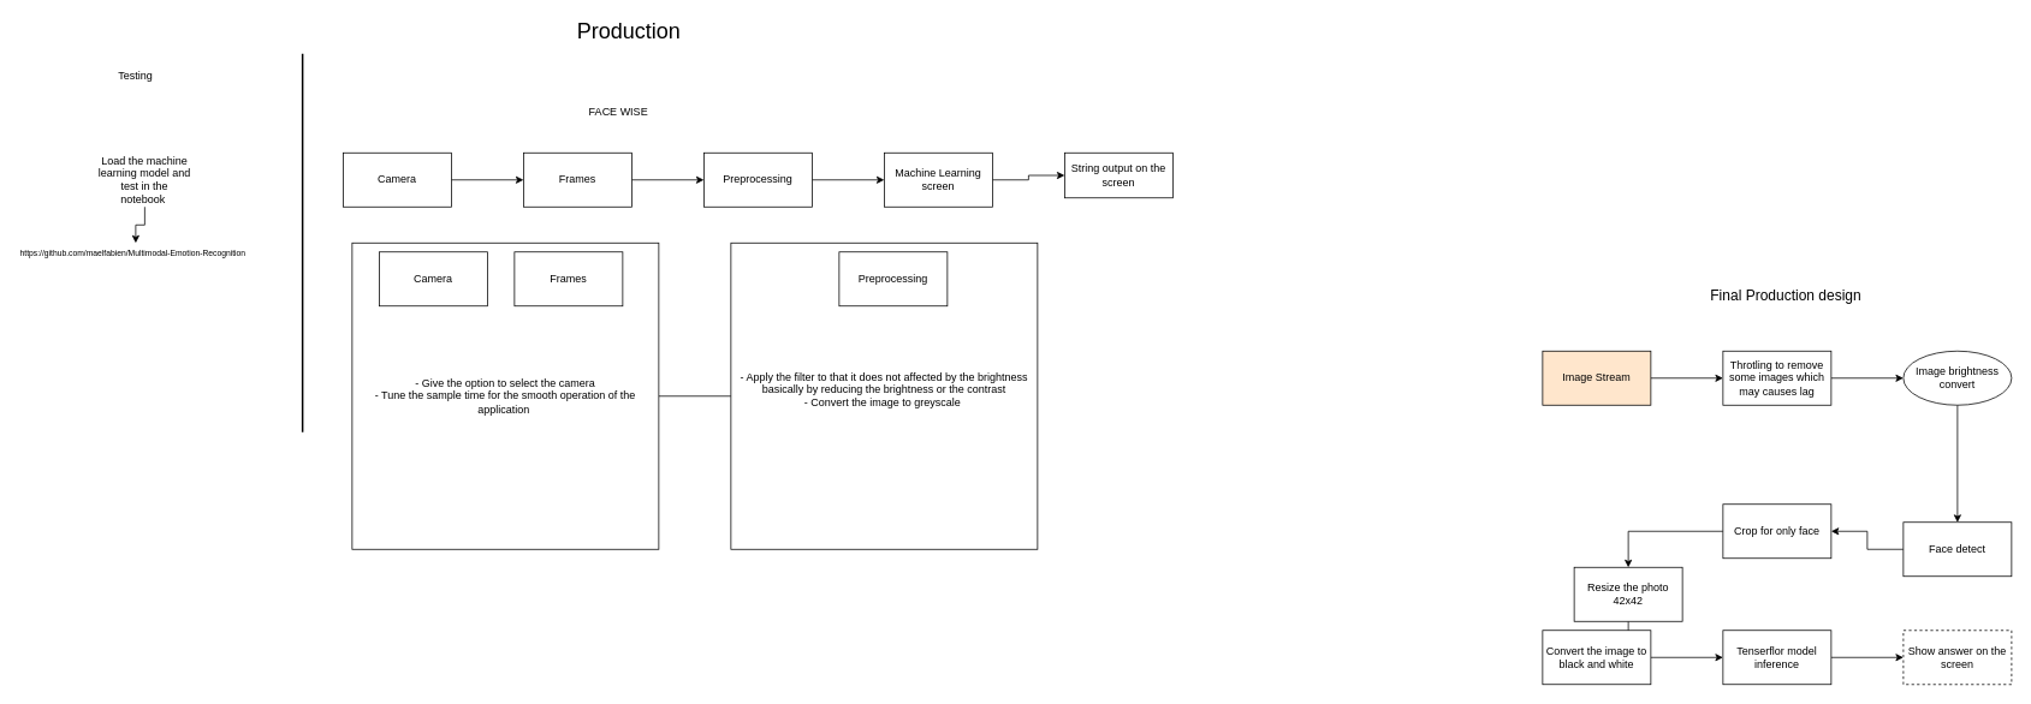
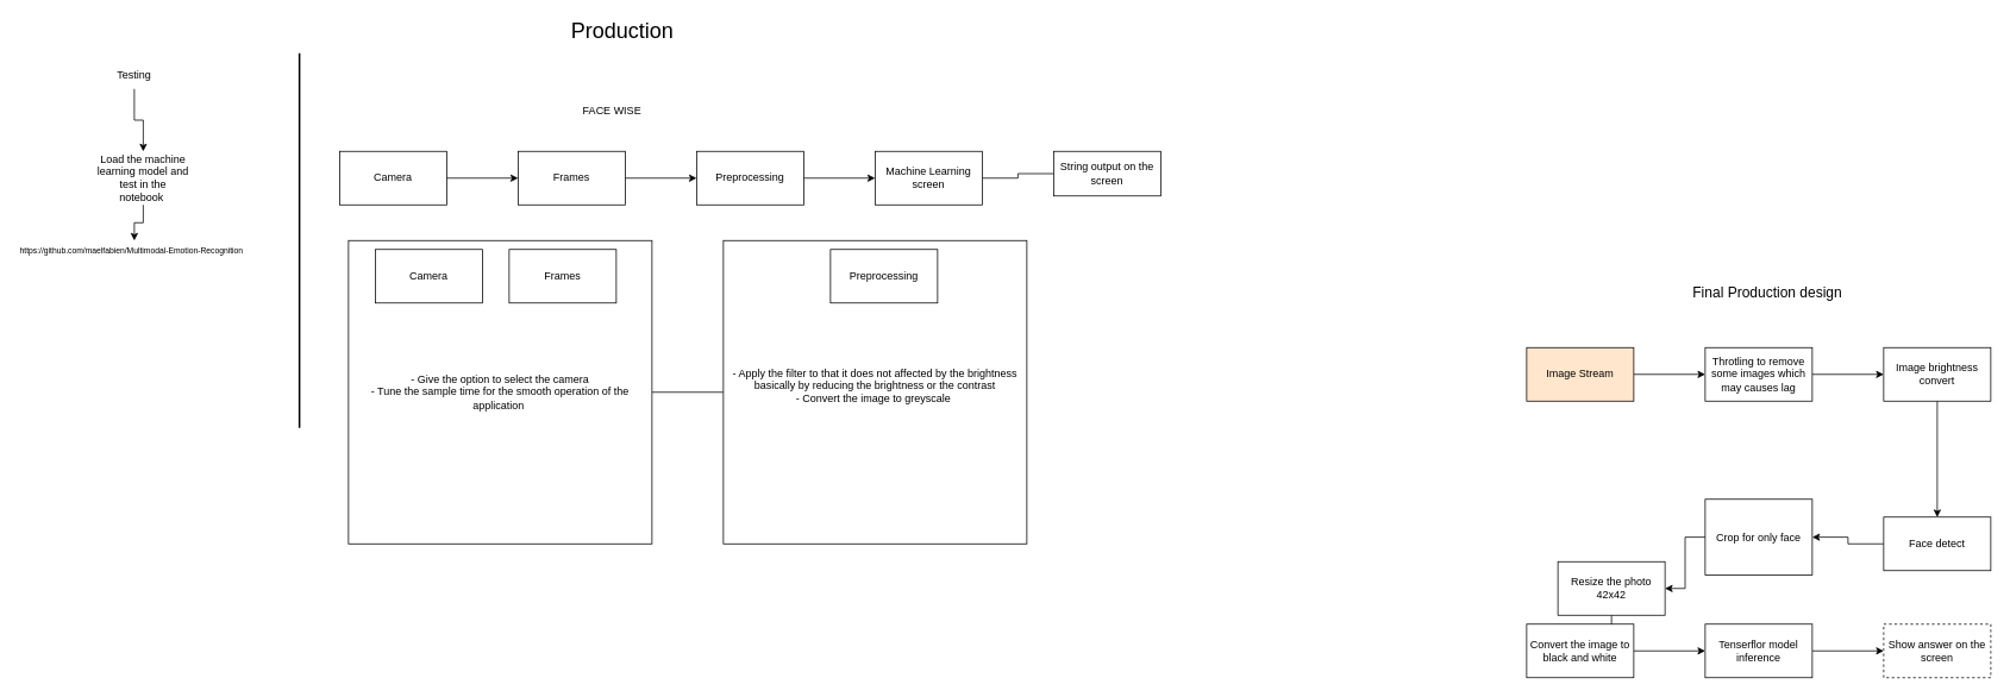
  <mxCell id="0" />
  <mxCell id="1" parent="0" />
+ <mxCell id="2" style="edgeStyle=orthogonalEdgeStyle;rounded=0;orthogonalLoop=1;jettySize=auto;html=1;" parent="1" source="3" target="5" edge="1"><mxGeometry relative="1" as="geometry" /></mxCell>
  <mxCell id="3" value="Testing" style="text;html=1;align=center;verticalAlign=middle;whiteSpace=wrap;rounded=0;" parent="1" vertex="1"><mxGeometry x="120" y="69" width="60" height="30" as="geometry" /></mxCell>
  <mxCell id="4" style="edgeStyle=orthogonalEdgeStyle;rounded=0;orthogonalLoop=1;jettySize=auto;html=1;entryX=0.5;entryY=0;entryDx=0;entryDy=0;" parent="1" source="5" target="6" edge="1"><mxGeometry relative="1" as="geometry" /></mxCell>
  <mxCell id="5" value="Load the machine learning model and test in the notebook&lt;span style=&quot;background-color: transparent; color: light-dark(rgb(0, 0, 0), rgb(255, 255, 255));&quot;&gt;&amp;nbsp;&lt;/span&gt;" style="text;html=1;align=center;verticalAlign=middle;whiteSpace=wrap;rounded=0;" parent="1" vertex="1"><mxGeometry x="105" y="169" width="110" height="60" as="geometry" /></mxCell>
  <mxCell id="6" value="https://github.com/maelfabien/Multimodal-Emotion-Recognition" style="text;whiteSpace=wrap;strokeWidth=0;fontSize=9;" parent="1" vertex="1"><mxGeometry x="20" y="269" width="260" height="40" as="geometry" /></mxCell>
  <mxCell id="7" value="Production" style="text;html=1;align=center;verticalAlign=middle;whiteSpace=wrap;rounded=0;fontSize=24;" parent="1" vertex="1"><mxGeometry x="667" y="20" width="60" height="30" as="geometry" /></mxCell>
  <mxCell id="8" value="" style="line;strokeWidth=2;direction=south;html=1;" parent="1" vertex="1"><mxGeometry x="330" y="59" width="10" height="420" as="geometry" /></mxCell>
  <mxCell id="9" value="FACE WISE" style="text;html=1;align=center;verticalAlign=middle;whiteSpace=wrap;rounded=0;" parent="1" vertex="1"><mxGeometry x="643.5" y="109" width="83" height="30" as="geometry" /></mxCell>
  <mxCell id="10" value="" style="edgeStyle=orthogonalEdgeStyle;rounded=0;orthogonalLoop=1;jettySize=auto;html=1;" parent="1" source="11" target="13" edge="1"><mxGeometry relative="1" as="geometry" /></mxCell>
  <mxCell id="11" value="Camera" style="rounded=0;whiteSpace=wrap;html=1;" parent="1" vertex="1"><mxGeometry x="380" y="169" width="120" height="60" as="geometry" /></mxCell>
  <mxCell id="12" value="" style="edgeStyle=orthogonalEdgeStyle;rounded=0;orthogonalLoop=1;jettySize=auto;html=1;" parent="1" source="13" target="15" edge="1"><mxGeometry relative="1" as="geometry" /></mxCell>
  <mxCell id="13" value="Frames" style="rounded=0;whiteSpace=wrap;html=1;" parent="1" vertex="1"><mxGeometry x="580" y="169" width="120" height="60" as="geometry" /></mxCell>
  <mxCell id="14" value="" style="edgeStyle=orthogonalEdgeStyle;rounded=0;orthogonalLoop=1;jettySize=auto;html=1;" parent="1" source="15" target="17" edge="1"><mxGeometry relative="1" as="geometry" /></mxCell>
  <mxCell id="15" value="Preprocessing" style="rounded=0;whiteSpace=wrap;html=1;" parent="1" vertex="1"><mxGeometry x="780" y="169" width="120" height="60" as="geometry" /></mxCell>
- <mxCell id="16" value="" style="edgeStyle=orthogonalEdgeStyle;rounded=0;orthogonalLoop=1;jettySize=auto;html=1;" parent="1" source="17" target="18" edge="1"><mxGeometry relative="1" as="geometry" /></mxCell>
+ <mxCell id="16" value="" style="edgeStyle=orthogonalEdgeStyle;rounded=0;orthogonalLoop=1;jettySize=auto;html=1;endArrow=none;" parent="1" source="17" target="18" edge="1"><mxGeometry relative="1" as="geometry" /></mxCell>
  <mxCell id="17" value="Machine Learning screen" style="rounded=0;whiteSpace=wrap;html=1;" parent="1" vertex="1"><mxGeometry x="980" y="169" width="120" height="60" as="geometry" /></mxCell>
  <mxCell id="18" value="String output on the screen" style="rounded=0;whiteSpace=wrap;html=1;" parent="1" vertex="1"><mxGeometry x="1180" y="169" width="120" height="50" as="geometry" /></mxCell>
  <mxCell id="19" value="" style="edgeStyle=orthogonalEdgeStyle;rounded=0;orthogonalLoop=1;jettySize=auto;html=1;endArrow=none;" parent="1" source="20" target="23" edge="1"><mxGeometry relative="1" as="geometry" /></mxCell>
  <mxCell id="20" value="- Give the option to select the camera&lt;div&gt;- Tune the sample time for the smooth operation of the application&amp;nbsp;&lt;/div&gt;" style="whiteSpace=wrap;html=1;aspect=fixed;" parent="1" vertex="1"><mxGeometry x="390" y="269" width="340" height="340" as="geometry" /></mxCell>
  <mxCell id="21" value="Camera" style="rounded=0;whiteSpace=wrap;html=1;" parent="1" vertex="1"><mxGeometry x="420" y="279" width="120" height="60" as="geometry" /></mxCell>
  <mxCell id="22" value="Frames" style="rounded=0;whiteSpace=wrap;html=1;" parent="1" vertex="1"><mxGeometry x="570" y="279" width="120" height="60" as="geometry" /></mxCell>
  <mxCell id="23" value="- Apply the filter to that it does not affected by the brightness basically by reducing the brightness or the contrast&lt;div&gt;- Convert the image to greyscale&amp;nbsp;&lt;/div&gt;&lt;div&gt;&lt;br&gt;&lt;/div&gt;" style="whiteSpace=wrap;html=1;aspect=fixed;" parent="1" vertex="1"><mxGeometry x="810" y="269" width="340" height="340" as="geometry" /></mxCell>
  <mxCell id="24" value="Preprocessing" style="rounded=0;whiteSpace=wrap;html=1;" parent="1" vertex="1"><mxGeometry x="930" y="279" width="120" height="60" as="geometry" /></mxCell>
  <mxCell id="25" value="&lt;font style=&quot;font-size: 16px;&quot;&gt;Final Production design&lt;/font&gt;&lt;div&gt;&lt;br&gt;&lt;/div&gt;" style="text;html=1;align=center;verticalAlign=middle;whiteSpace=wrap;rounded=0;" vertex="1" parent="1"><mxGeometry x="1830" y="329" width="300" height="10" as="geometry" /></mxCell>
  <mxCell id="26" value="" style="edgeStyle=orthogonalEdgeStyle;rounded=0;orthogonalLoop=1;jettySize=auto;html=1;" edge="1" parent="1" source="27" target="29"><mxGeometry relative="1" as="geometry" /></mxCell>
  <mxCell id="27" value="Image Stream" style="rounded=0;whiteSpace=wrap;html=1;fillColor=#ffe6cc;" vertex="1" parent="1"><mxGeometry x="1710" y="389" width="120" height="60" as="geometry" /></mxCell>
  <mxCell id="28" value="" style="edgeStyle=orthogonalEdgeStyle;rounded=0;orthogonalLoop=1;jettySize=auto;html=1;" edge="1" parent="1" source="29" target="31"><mxGeometry relative="1" as="geometry" /></mxCell>
  <mxCell id="29" value="Throtling to remove some images which may causes lag" style="rounded=0;whiteSpace=wrap;html=1;" vertex="1" parent="1"><mxGeometry x="1910" y="389" width="120" height="60" as="geometry" /></mxCell>
  <mxCell id="30" value="" style="edgeStyle=orthogonalEdgeStyle;rounded=0;orthogonalLoop=1;jettySize=auto;html=1;" edge="1" parent="1" source="31" target="33"><mxGeometry relative="1" as="geometry" /></mxCell>
- <mxCell id="31" value="Image brightness convert" style="ellipse;whiteSpace=wrap;html=1;" vertex="1" parent="1"><mxGeometry x="2110" y="389" width="120" height="60" as="geometry" /></mxCell>
+ <mxCell id="31" value="Image brightness convert" style="rounded=0;whiteSpace=wrap;html=1;" vertex="1" parent="1"><mxGeometry x="2110" y="389" width="120" height="60" as="geometry" /></mxCell>
  <mxCell id="32" value="" style="edgeStyle=orthogonalEdgeStyle;rounded=0;orthogonalLoop=1;jettySize=auto;html=1;" edge="1" parent="1" source="33" target="35"><mxGeometry relative="1" as="geometry" /></mxCell>
  <mxCell id="33" value="Face detect" style="whiteSpace=wrap;html=1;rounded=0;" vertex="1" parent="1"><mxGeometry x="2110" y="579" width="120" height="60" as="geometry" /></mxCell>
  <mxCell id="34" value="" style="edgeStyle=orthogonalEdgeStyle;rounded=0;orthogonalLoop=1;jettySize=auto;html=1;" edge="1" parent="1" source="35" target="37"><mxGeometry relative="1" as="geometry" /></mxCell>
- <mxCell id="35" value="Crop for only face" style="whiteSpace=wrap;html=1;rounded=0;" vertex="1" parent="1"><mxGeometry x="1910" y="559" width="120" height="60" as="geometry" /></mxCell>
+ <mxCell id="35" value="Crop for only face" style="whiteSpace=wrap;html=1;rounded=0;" vertex="1" parent="1"><mxGeometry x="1910" y="559" width="120" height="85" as="geometry" /></mxCell>
  <mxCell id="36" value="" style="edgeStyle=orthogonalEdgeStyle;rounded=0;orthogonalLoop=1;jettySize=auto;html=1;" edge="1" parent="1" source="37" target="39"><mxGeometry relative="1" as="geometry" /></mxCell>
  <mxCell id="37" value="Resize the photo 42x42" style="whiteSpace=wrap;html=1;rounded=0;" vertex="1" parent="1"><mxGeometry x="1745" y="629" width="120" height="60" as="geometry" /></mxCell>
  <mxCell id="38" value="" style="edgeStyle=orthogonalEdgeStyle;rounded=0;orthogonalLoop=1;jettySize=auto;html=1;" edge="1" parent="1" source="39" target="41"><mxGeometry relative="1" as="geometry" /></mxCell>
  <mxCell id="39" value="Convert the image to black and white" style="whiteSpace=wrap;html=1;rounded=0;" vertex="1" parent="1"><mxGeometry x="1710" y="699" width="120" height="60" as="geometry" /></mxCell>
  <mxCell id="40" value="" style="edgeStyle=orthogonalEdgeStyle;rounded=0;orthogonalLoop=1;jettySize=auto;html=1;" edge="1" parent="1" source="41" target="42"><mxGeometry relative="1" as="geometry" /></mxCell>
  <mxCell id="41" value="Tenserflor model inference" style="whiteSpace=wrap;html=1;rounded=0;" vertex="1" parent="1"><mxGeometry x="1910" y="699" width="120" height="60" as="geometry" /></mxCell>
  <mxCell id="42" value="Show answer on the screen" style="whiteSpace=wrap;html=1;rounded=0;dashed=1;" vertex="1" parent="1"><mxGeometry x="2110" y="699" width="120" height="60" as="geometry" /></mxCell>
